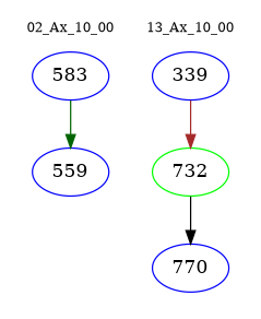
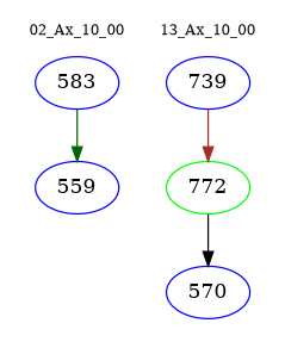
  digraph {
    node [color=blue]
    n1 [label=583]
    n2 [label=559]
-   n3 [label=339]
-   n4 [color=green label=732]
-   n5 [label=770]
+   n3 [label=739]
+   n4 [color=green label=772]
+   n5 [label=570]
    subgraph cluster_1 {
      color=white
      fontsize=10
      label="02_Ax_10_00"
      n1
      n2
    }
    subgraph cluster_2 {
      color=white
      fontsize=10
      label="13_Ax_10_00"
      n3
      n4
      n5
    }
    n1 -> n2 [color=darkgreen]
    n3 -> n4 [color=brown]
    n4 -> n5 [color=black]
  }
